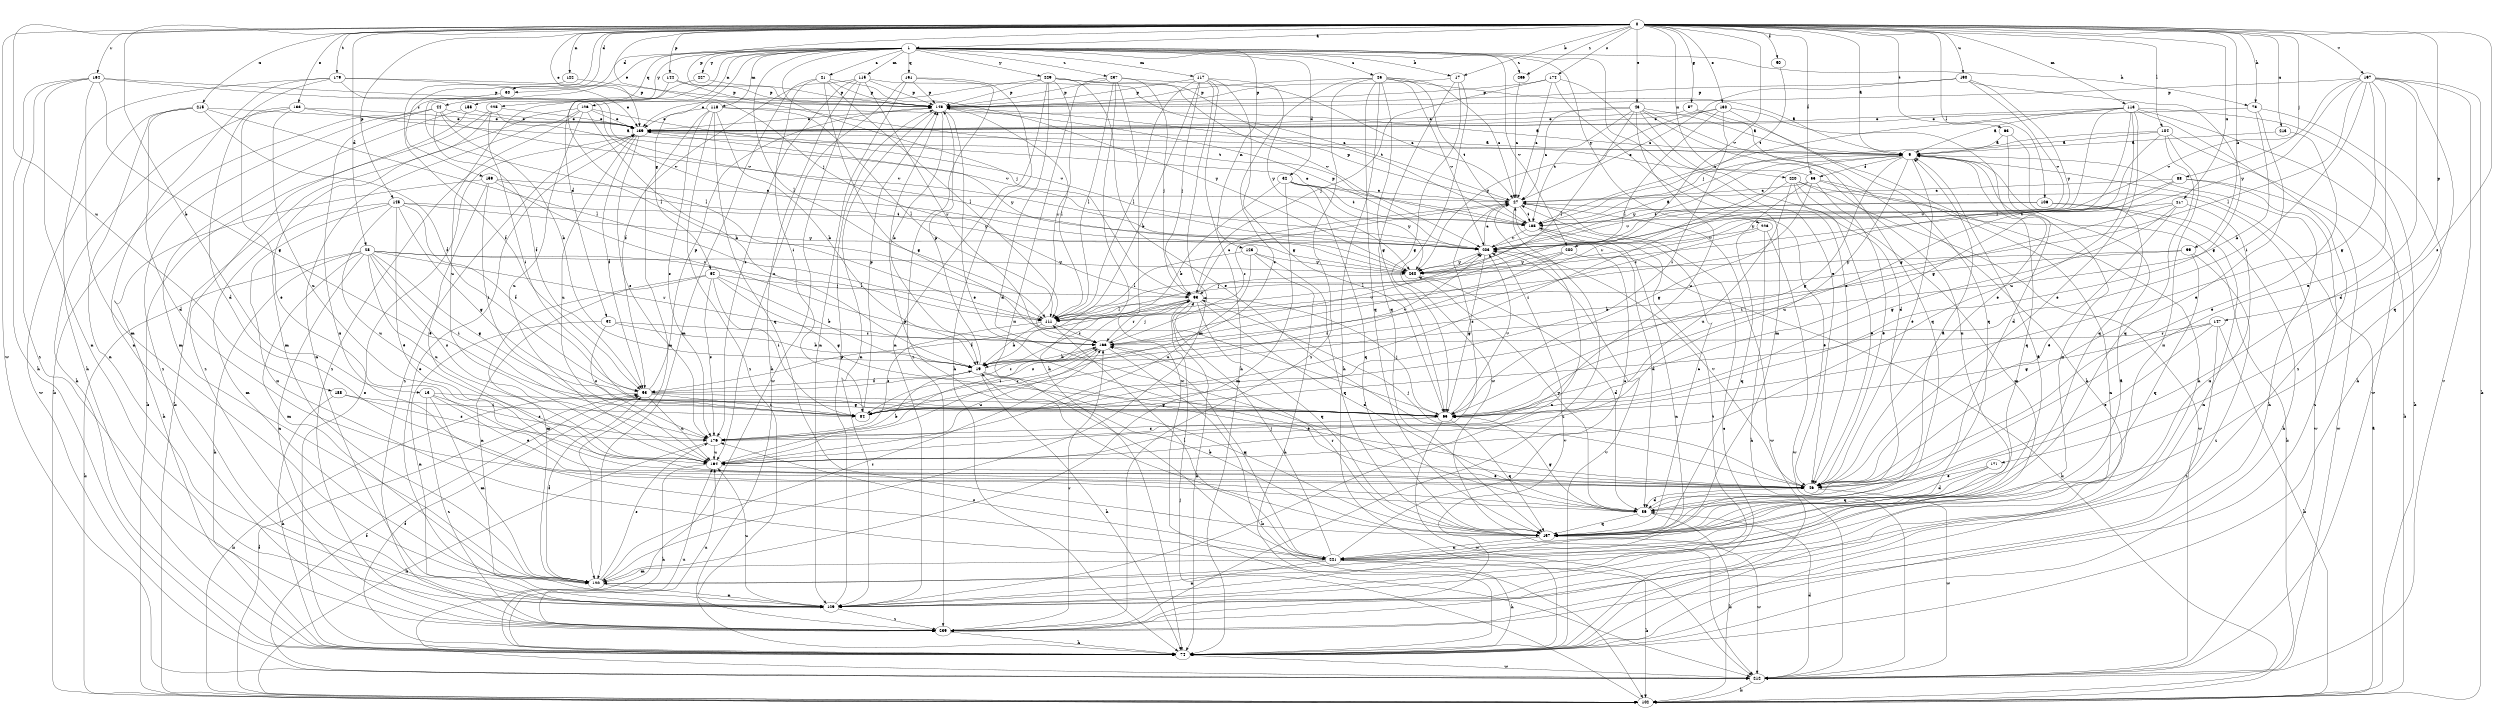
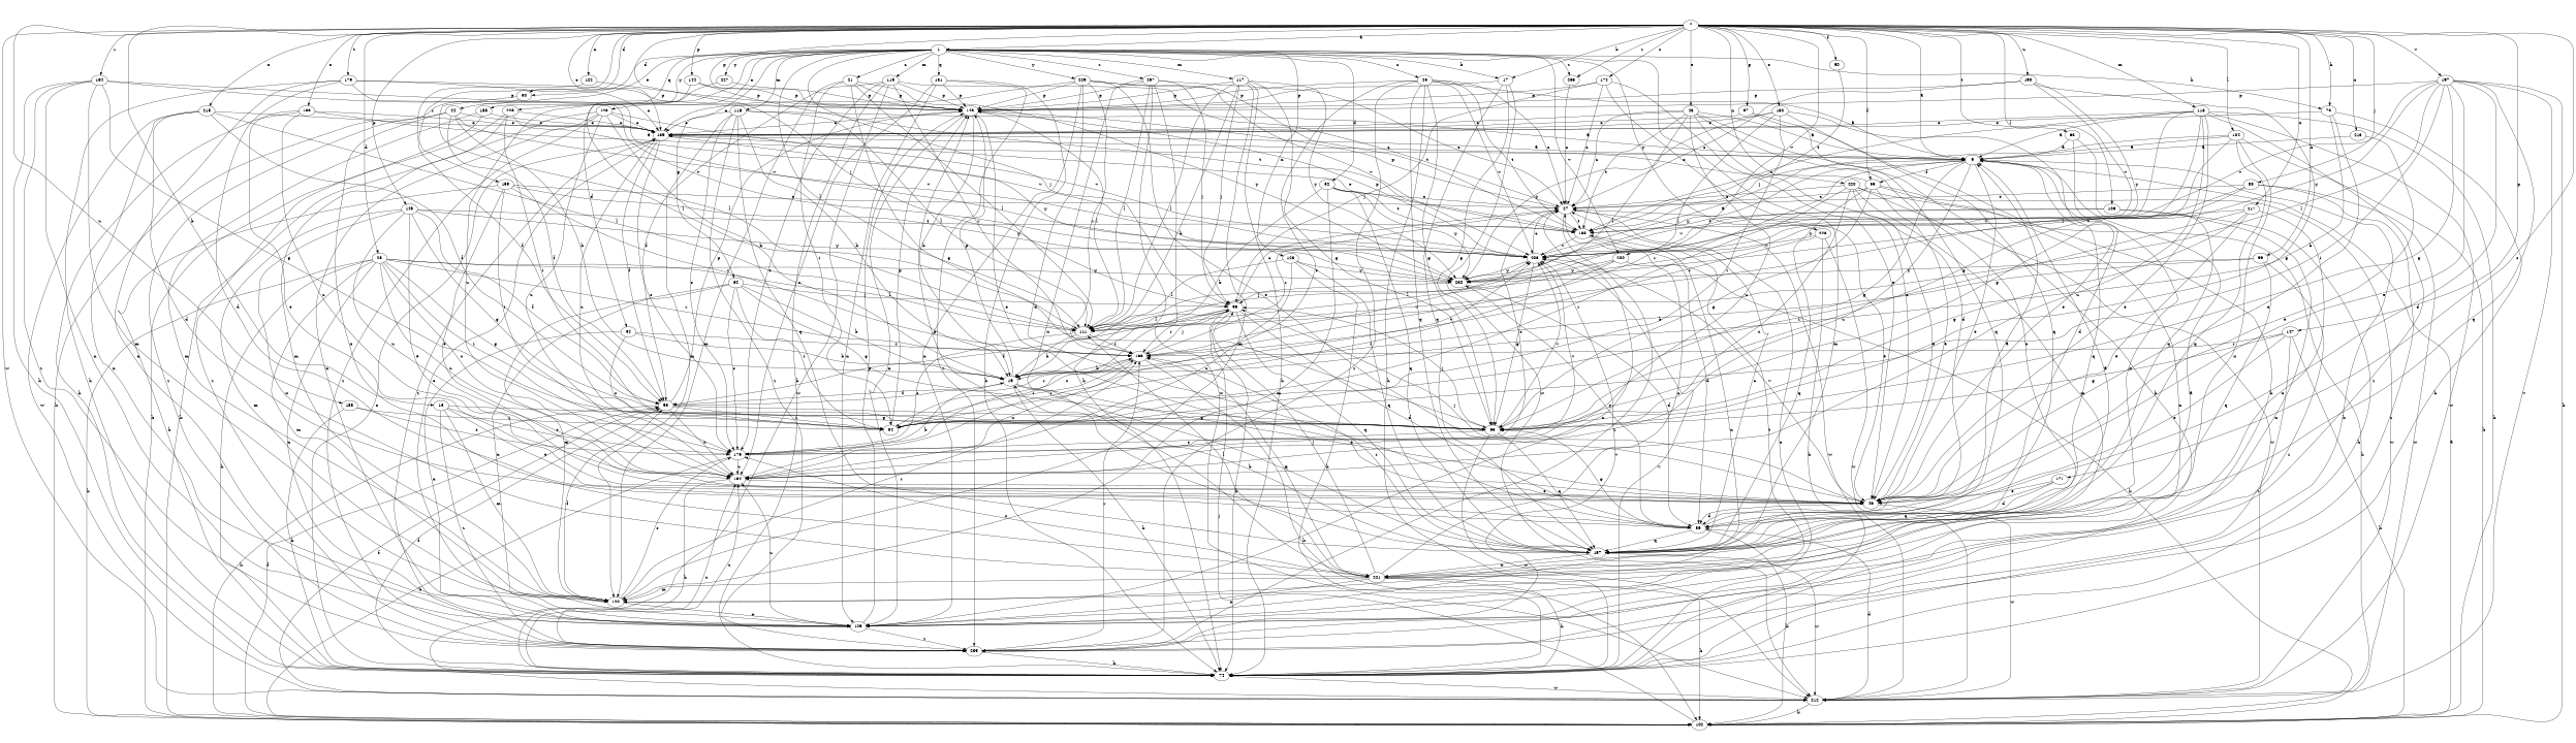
  strict digraph {
-   0
+   0 [label=7]
    1
    9
    13
    17
    28
    30
    43
    50
    55
    57
    63
    73
    88
    93
    99
    104
    106
    113
    122
    130
    133
    139
    145
    n25 [label=144]
    147
    148
    159
    164
    171
    174
    179
    188
    190
    197
    200
    212
    213
    215
    217
    220
    236
    21
    25
    32
    34
    44
    46
    64
    111
    115
    117
    118
    123
    126
    151
    155
    223
    225
    227
    229
    237
    65
    74
    157
    166
    194
    221
    230
    120
    176
    239
    84
    102
    129
    27
    185
    36
    19
    203
    n81 [label=53]
    0 -> 1 [label=a]
    0 -> 9 [label=a]
    0 -> 13 [label=b]
    0 -> 17 [label=b]
    0 -> 28 [label=d]
    0 -> 30 [label=d]
    0 -> 43 [label=e]
    0 -> 50 [label=f]
    0 -> 55 [label=f]
    0 -> 57 [label=g]
    0 -> 63 [label=t]
    0 -> 73 [label=h]
    0 -> 88 [label=j]
    0 -> 93 [label=j]
    0 -> 99 [label=k]
    0 -> 104 [label=l]
    0 -> 106 [label=l]
    0 -> 113 [label=m]
    0 -> 122 [label=n]
    0 -> 130 [label=o]
    0 -> 133 [label=o]
    0 -> 139 [label=o]
    0 -> 145 [label=p]
    0 -> n25 [label=p]
    0 -> 147 [label=p]
    0 -> 148 [label=p]
    0 -> 159 [label=r]
    0 -> 164 [label=r]
    0 -> 171 [label=s]
    0 -> 174 [label=s]
    0 -> 179 [label=t]
    0 -> 188 [label=u]
    0 -> 190 [label=u]
    0 -> 197 [label=v]
    0 -> 200 [label=v]
    0 -> 212 [label=w]
    0 -> 213 [label=x]
    0 -> 215 [label=x]
    0 -> 217 [label=x]
    0 -> 220 [label=x]
    0 -> 236 [label=z]
    1 -> 17 [label=b]
    1 -> 30 [label=d]
    1 -> 73 [label=h]
    1 -> 93 [label=j]
    1 -> 200 [label=v]
    1 -> 236 [label=z]
    1 -> 21 [label=c]
    1 -> 25 [label=c]
    1 -> 32 [label=d]
    1 -> 34 [label=d]
    1 -> 44 [label=e]
    1 -> 46 [label=e]
    1 -> 64 [label=g]
    1 -> 111 [label=l]
    1 -> 115 [label=m]
    1 -> 117 [label=m]
    1 -> 118 [label=m]
    1 -> 123 [label=n]
    1 -> 126 [label=n]
    1 -> 151 [label=q]
    1 -> 155 [label=q]
    1 -> 223 [label=y]
    1 -> 225 [label=y]
    1 -> 227 [label=y]
    1 -> 229 [label=y]
    1 -> 237 [label=z]
    9 -> 55 [label=f]
    9 -> 46 [label=e]
    9 -> 65 [label=g]
    9 -> 74 [label=h]
    9 -> 157 [label=q]
    9 -> 166 [label=r]
    9 -> 194 [label=u]
    9 -> 221 [label=x]
    9 -> 230 [label=y]
    13 -> 46 [label=e]
    13 -> 65 [label=g]
    13 -> 120 [label=m]
    13 -> 176 [label=s]
    13 -> 239 [label=z]
    17 -> 148 [label=p]
    17 -> 212 [label=w]
    17 -> 65 [label=g]
    17 -> 157 [label=q]
    28 -> 111 [label=l]
    28 -> 65 [label=g]
    28 -> 74 [label=h]
    28 -> 166 [label=r]
    28 -> 194 [label=u]
    28 -> 230 [label=y]
    28 -> 120 [label=m]
    28 -> 176 [label=s]
    28 -> 84 [label=i]
    28 -> 102 [label=k]
    28 -> 129 [label=n]
    30 -> 111 [label=l]
    30 -> 102 [label=k]
    43 -> 9 [label=a]
    43 -> 139 [label=o]
    43 -> 111 [label=l]
    43 -> 74 [label=h]
    43 -> 194 [label=u]
    43 -> 221 [label=x]
    43 -> 27 [label=c]
    43 -> 185 [label=t]
    43 -> 36 [label=d]
    50 -> 185 [label=t]
    55 -> 139 [label=o]
    55 -> 212 [label=w]
    55 -> 46 [label=e]
    55 -> 65 [label=g]
    55 -> 166 [label=r]
    55 -> 129 [label=n]
    55 -> 27 [label=c]
    57 -> 139 [label=o]
    57 -> 74 [label=h]
    57 -> 157 [label=q]
    63 -> 9 [label=a]
    63 -> 157 [label=q]
    63 -> 36 [label=d]
    73 -> 139 [label=o]
    73 -> 46 [label=e]
    73 -> 74 [label=h]
    73 -> 19 [label=b]
    88 -> 212 [label=w]
    88 -> 230 [label=y]
    88 -> 239 [label=z]
    88 -> 27 [label=c]
    88 -> 203 [label=v]
    93 -> 111 [label=l]
    93 -> 74 [label=h]
    93 -> 157 [label=q]
    93 -> 166 [label=r]
    93 -> 176 [label=s]
    93 -> 27 [label=c]
    93 -> 36 [label=d]
    93 -> n81 [label=f]
    99 -> 157 [label=q]
    99 -> 230 [label=y]
    99 -> 239 [label=z]
    99 -> 19 [label=b]
    104 -> 9 [label=a]
    104 -> 65 [label=g]
    104 -> 157 [label=q]
    104 -> 221 [label=x]
    104 -> 102 [label=k]
    104 -> 185 [label=j]
    106 -> 74 [label=h]
    106 -> 129 [label=n]
    106 -> 185 [label=t]
    106 -> 203 [label=v]
    113 -> 9 [label=a]
    113 -> 139 [label=o]
    113 -> 212 [label=w]
    113 -> 46 [label=e]
    113 -> 111 [label=l]
    113 -> 65 [label=g]
    113 -> 194 [label=u]
    113 -> 239 [label=z]
    113 -> 102 [label=k]
    113 -> 185 [label=t]
    122 -> 148 [label=p]
    122 -> n81 [label=f]
    130 -> 139 [label=o]
    130 -> 46 [label=e]
    130 -> 111 [label=l]
    130 -> 157 [label=q]
    130 -> 230 [label=y]
    130 -> 84 [label=i]
    133 -> 9 [label=a]
    133 -> 139 [label=o]
    133 -> 46 [label=e]
    133 -> 74 [label=h]
    133 -> 194 [label=u]
    139 -> 9 [label=a]
    139 -> 194 [label=u]
    139 -> 230 [label=y]
    139 -> 176 [label=s]
    139 -> 239 [label=z]
    139 -> n81 [label=f]
    145 -> 46 [label=e]
    145 -> 65 [label=g]
    145 -> 194 [label=u]
    145 -> 221 [label=x]
    145 -> 230 [label=y]
    145 -> 120 [label=m]
    145 -> 185 [label=t]
    145 -> n81 [label=f]
    n25 -> 148 [label=p]
    n25 -> 111 [label=l]
    n25 -> 185 [label=t]
    147 -> 46 [label=e]
    147 -> 65 [label=g]
    147 -> 166 [label=r]
    147 -> 239 [label=z]
    147 -> 102 [label=k]
    148 -> 139 [label=o]
    148 -> 46 [label=e]
    148 -> 111 [label=l]
    148 -> 129 [label=n]
    148 -> 19 [label=b]
    159 -> 46 [label=e]
    159 -> 74 [label=h]
    159 -> 166 [label=r]
    159 -> 230 [label=y]
    159 -> 84 [label=i]
    159 -> 27 [label=c]
    164 -> 148 [label=p]
    164 -> 65 [label=g]
    164 -> 74 [label=h]
    164 -> 120 [label=m]
    164 -> 239 [label=z]
    164 -> 129 [label=n]
    164 -> 203 [label=v]
    171 -> 46 [label=e]
    171 -> 157 [label=q]
    171 -> 36 [label=d]
    174 -> 93 [label=j]
    174 -> 148 [label=p]
    174 -> 46 [label=e]
    174 -> 120 [label=m]
    174 -> 27 [label=c]
    179 -> 139 [label=o]
    179 -> 148 [label=p]
    179 -> 74 [label=h]
    179 -> 129 [label=n]
    179 -> 36 [label=d]
    179 -> 203 [label=v]
    188 -> 74 [label=h]
    188 -> 176 [label=s]
    188 -> 84 [label=i]
    190 -> 148 [label=p]
    190 -> 65 [label=g]
    190 -> 230 [label=y]
    190 -> 27 [label=c]
    190 -> 203 [label=v]
    197 -> 148 [label=p]
    197 -> 212 [label=v]
    197 -> 46 [label=e]
    197 -> 111 [label=l]
    197 -> 65 [label=g]
    197 -> 157 [label=q]
    197 -> 230 [label=y]
    197 -> 84 [label=i]
    197 -> 102 [label=k]
    197 -> 36 [label=d]
    197 -> 203 [label=v]
    200 -> 111 [label=l]
    200 -> 230 [label=y]
    200 -> 84 [label=i]
    200 -> 102 [label=k]
    212 -> 102 [label=k]
    212 -> 36 [label=d]
    212 -> n81 [label=f]
    213 -> 9 [label=a]
    213 -> 46 [label=e]
    215 -> 139 [label=o]
    215 -> 212 [label=w]
    215 -> 111 [label=l]
    215 -> 129 [label=n]
    215 -> 36 [label=d]
    215 -> n81 [label=f]
    217 -> 46 [label=e]
    217 -> 65 [label=g]
    217 -> 221 [label=x]
    217 -> 84 [label=i]
    217 -> 185 [label=t]
    220 -> 212 [label=w]
    220 -> 46 [label=e]
    220 -> 194 [label=u]
    220 -> 120 [label=m]
    220 -> 84 [label=i]
    220 -> 102 [label=k]
+   220 -> 27 [label=c]
    236 -> 27 [label=c]
    21 -> 148 [label=p]
    21 -> 111 [label=l]
    21 -> 65 [label=g]
    21 -> 230 [label=y]
    21 -> 120 [label=m]
    21 -> 84 [label=i]
    25 -> 9 [label=a]
    25 -> 148 [label=p]
    25 -> 65 [label=g]
    25 -> 74 [label=h]
    25 -> 157 [label=q]
    25 -> 176 [label=s]
    25 -> 239 [label=z]
    25 -> 27 [label=c]
    25 -> 185 [label=t]
    25 -> 203 [label=v]
    32 -> 157 [label=q]
    32 -> 230 [label=y]
    32 -> 120 [label=m]
    32 -> 27 [label=c]
    32 -> 185 [label=t]
    32 -> 19 [label=b]
    34 -> 166 [label=r]
    34 -> 176 [label=s]
    34 -> 129 [label=n]
    34 -> 19 [label=b]
    44 -> 139 [label=o]
    44 -> 221 [label=x]
    44 -> 239 [label=z]
    44 -> 19 [label=b]
    44 -> 203 [label=v]
    44 -> n81 [label=f]
    46 -> 93 [label=j]
    46 -> 212 [label=w]
    46 -> 36 [label=d]
    46 -> 203 [label=v]
    64 -> 93 [label=j]
    64 -> 65 [label=g]
    64 -> 120 [label=m]
    64 -> 176 [label=s]
    64 -> 84 [label=i]
    64 -> 129 [label=n]
    64 -> 19 [label=b]
    111 -> 166 [label=r]
    111 -> 176 [label=s]
    111 -> 19 [label=b]
    115 -> 148 [label=p]
    115 -> 212 [label=w]
    115 -> 74 [label=h]
    115 -> 166 [label=r]
    115 -> 176 [label=s]
    115 -> 27 [label=c]
    115 -> n81 [label=f]
    117 -> 93 [label=j]
    117 -> 148 [label=p]
    117 -> 111 [label=l]
    117 -> 65 [label=g]
    117 -> 74 [label=h]
    117 -> 230 [label=y]
    117 -> 120 [label=m]
    117 -> 19 [label=b]
    118 -> 9 [label=a]
    118 -> 139 [label=o]
    118 -> 111 [label=l]
    118 -> 157 [label=q]
    118 -> 120 [label=m]
    118 -> 176 [label=s]
    118 -> 239 [label=z]
    118 -> 19 [label=b]
    123 -> 111 [label=l]
    123 -> 74 [label=h]
    123 -> 157 [label=q]
    123 -> 194 [label=u]
    123 -> 230 [label=y]
    126 -> 139 [label=o]
    126 -> 194 [label=u]
    126 -> 239 [label=z]
    126 -> 102 [label=k]
    126 -> 129 [label=n]
    126 -> 19 [label=b]
    126 -> 203 [label=v]
    151 -> 148 [label=p]
    151 -> 74 [label=h]
    151 -> 194 [label=u]
    151 -> 239 [label=z]
    151 -> 129 [label=n]
    155 -> 139 [label=o]
    155 -> 120 [label=m]
    155 -> 239 [label=z]
    223 -> 212 [label=w]
    223 -> 74 [label=h]
    223 -> 157 [label=q]
    223 -> 203 [label=v]
    225 -> 139 [label=o]
    225 -> 120 [label=m]
    225 -> 84 [label=i]
    225 -> 102 [label=k]
    225 -> 203 [label=v]
    227 -> 148 [label=p]
    227 -> 194 [label=u]
    229 -> 139 [label=o]
    229 -> 148 [label=p]
    229 -> 46 [label=e]
    229 -> 166 [label=r]
    229 -> 129 [label=n]
    229 -> 185 [label=t]
    229 -> 36 [label=d]
    229 -> 203 [label=v]
    237 -> 93 [label=j]
    237 -> 148 [label=p]
    237 -> 212 [label=w]
    237 -> 111 [label=l]
    237 -> 74 [label=h]
    237 -> 221 [label=x]
    237 -> 27 [label=c]
    65 -> 93 [label=j]
    65 -> 212 [label=w]
    65 -> 157 [label=q]
    65 -> 176 [label=s]
    65 -> 203 [label=v]
    74 -> 139 [label=o]
    74 -> 212 [label=w]
    74 -> 194 [label=u]
    74 -> 27 [label=c]
    74 -> 203 [label=v]
    74 -> n81 [label=f]
    157 -> 148 [label=p]
    157 -> 212 [label=w]
    157 -> 166 [label=r]
    157 -> 221 [label=x]
    157 -> 27 [label=c]
    157 -> 19 [label=b]
    166 -> 93 [label=j]
    166 -> 194 [label=u]
    166 -> 84 [label=i]
    166 -> 102 [label=k]
    166 -> 19 [label=b]
    166 -> 203 [label=v]
    194 -> 46 [label=e]
    194 -> 74 [label=h]
    194 -> 19 [label=b]
    221 -> 9 [label=a]
    221 -> 93 [label=j]
    221 -> 111 [label=l]
    221 -> 74 [label=h]
    221 -> 166 [label=r]
    221 -> 120 [label=m]
    221 -> 176 [label=s]
    221 -> 102 [label=k]
    221 -> 129 [label=n]
    221 -> 27 [label=c]
    230 -> 93 [label=j]
    230 -> 36 [label=d]
    120 -> 166 [label=r]
    120 -> 176 [label=s]
    120 -> 129 [label=n]
    120 -> n81 [label=f]
    176 -> 194 [label=u]
    176 -> 102 [label=k]
+   176 -> 203 [label=v]
    239 -> 74 [label=h]
    239 -> 166 [label=r]
    239 -> 194 [label=u]
    239 -> 203 [label=v]
    84 -> 148 [label=p]
    84 -> 166 [label=r]
    102 -> 9 [label=a]
    102 -> 93 [label=j]
    102 -> n81 [label=f]
    129 -> 9 [label=a]
    129 -> 139 [label=o]
    129 -> 148 [label=p]
    129 -> 194 [label=u]
    129 -> 239 [label=z]
    129 -> 27 [label=c]
    129 -> 185 [label=t]
    27 -> 148 [label=p]
    27 -> 212 [label=w]
    27 -> 46 [label=e]
    27 -> 166 [label=r]
    27 -> 176 [label=s]
    27 -> 239 [label=z]
    27 -> 185 [label=t]
    185 -> 139 [label=o]
    185 -> 129 [label=n]
    185 -> 36 [label=d]
    185 -> 203 [label=v]
    36 -> 9 [label=a]
    36 -> 65 [label=g]
    36 -> 157 [label=q]
    36 -> 230 [label=y]
    36 -> 102 [label=k]
    19 -> 148 [label=p]
    19 -> 46 [label=e]
    19 -> 74 [label=h]
    19 -> 157 [label=q]
    19 -> 203 [label=v]
    19 -> n81 [label=f]
    203 -> 9 [label=a]
    203 -> 148 [label=p]
    203 -> 65 [label=g]
    203 -> 230 [label=y]
    203 -> 27 [label=c]
    n81 -> 148 [label=p]
    n81 -> 65 [label=g]
    n81 -> 166 [label=r]
    n81 -> 194 [label=u]
    n81 -> 84 [label=i]
    n81 -> 102 [label=k]
  }
